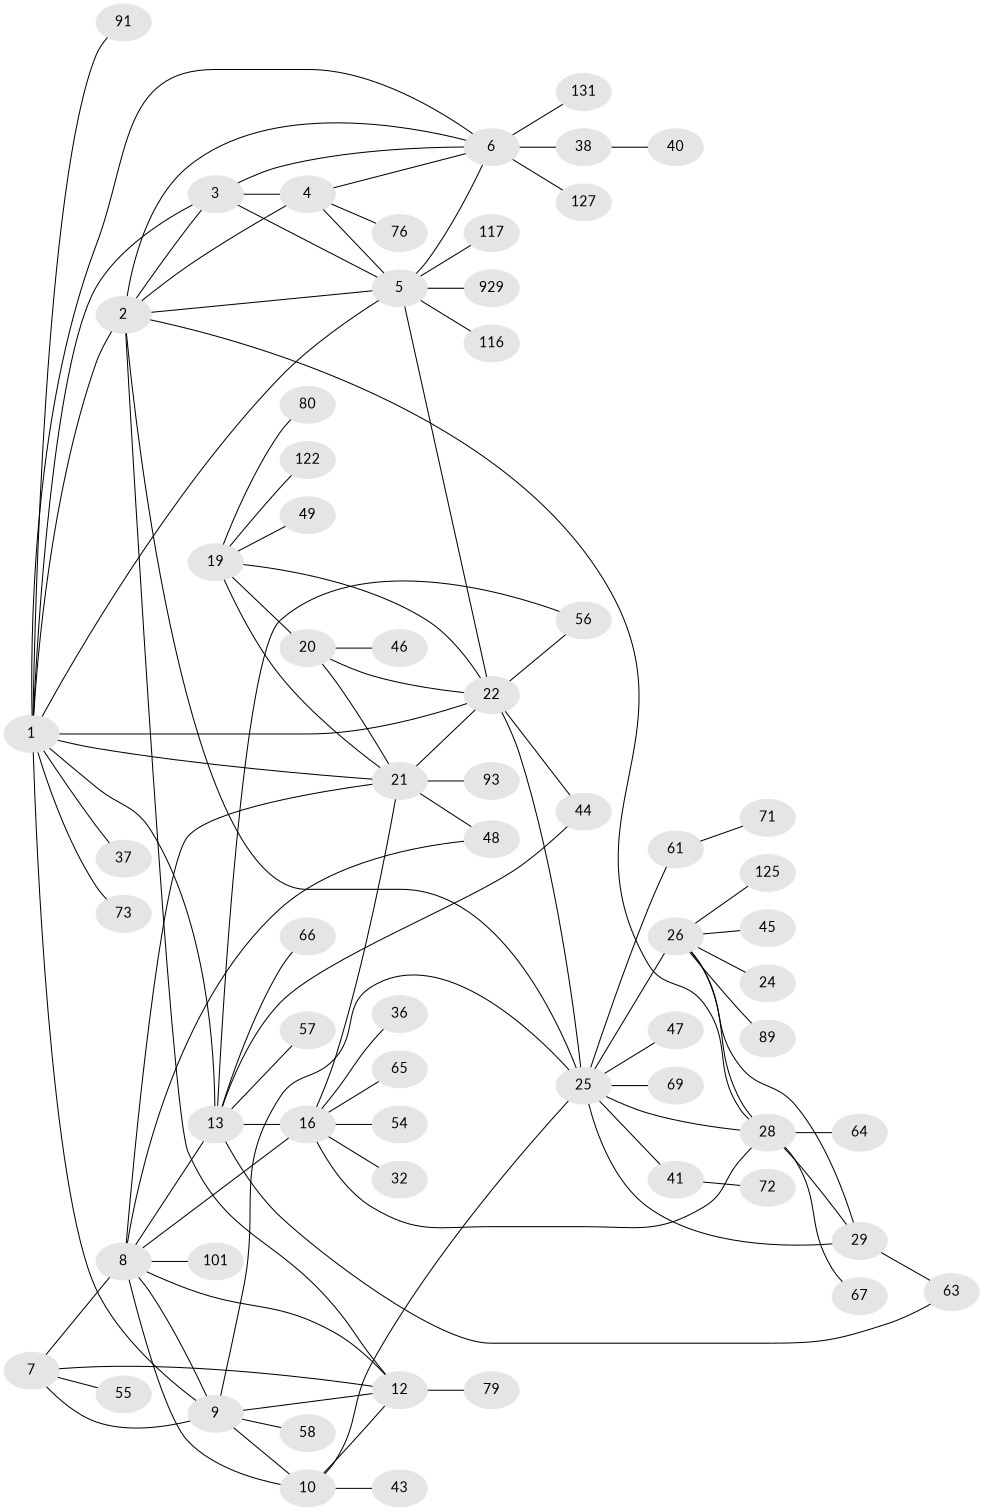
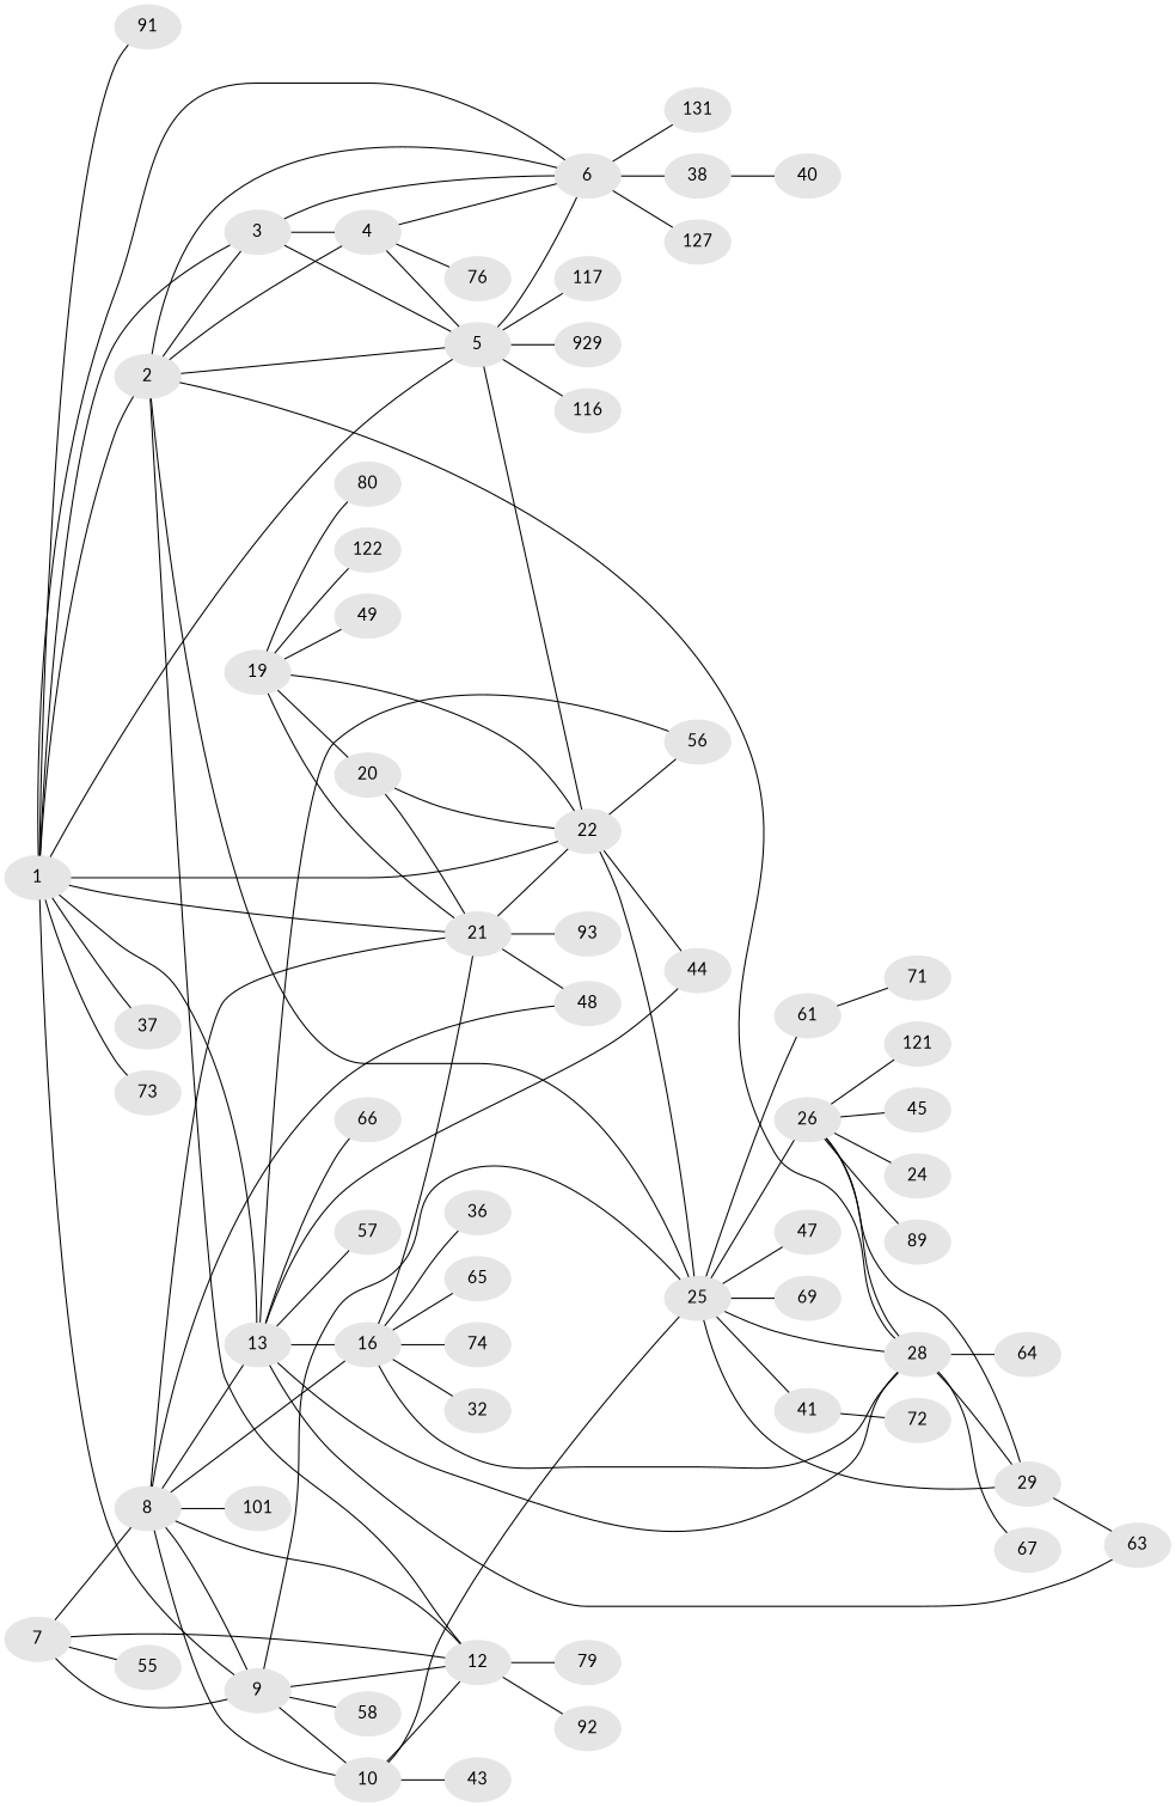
  graph {
    fontname=Lato
    rankdir=LR
    node [color=gray90 fontname=Lato style=filled]
    edge [fontname=Lato]
    1 [super="+42"]
    2 [super="+107+39"]
    3
    5 [super="+35"]
    6
    9
    13 [super="+15+14"]
    21
    22 [super="+23"]
    37
    73
    91 [super="+105"]
    4
    12 [super="+75"]
    25 [super="+108+30+27+60"]
    28
    76
    n18 [label=116]
    117
    n20 [label=929]
    38 [super="+118"]
    127
    131
    10 [super="+59+88+52+11+51"]
    58
    63 [super="+83"]
    16 [super="+82+119+17+34"]
    44 [super="+104+86+106"]
    56
    57
    66
    48
    93 [super="+99"]
    79
+   92
    26
    29
    41
    47
    61
    69 [super="+70"]
    64
    67
    40
    7 [super="+94+95+128+130"]
    8
    55
    101
    43 [super="+68+90+102+50"]
    32
    36
    65
-   74 [label=54]
+   74
    19 [super="+24+54"]
    20 [super="+87+121+124"]
    49
    80
    122
-   46
    45
    n61 [label=24]
    89
-   125
+   125 [label=121]
    72
    71
    1 -- 2
    1 -- 3
    1 -- 5
    1 -- 6
    1 -- 9
    1 -- 13
    1 -- 21
    1 -- 22
    1 -- 37
    1 -- 73
    1 -- 91
    2 -- 3
    2 -- 5
    2 -- 6
    2 -- 4
    2 -- 12
    2 -- 25
    2 -- 28
    3 -- 5
    3 -- 6
    3 -- 4
    5 -- 6
    5 -- 22
    5 -- n18
    5 -- 117
    5 -- n20
    6 -- 38
    6 -- 127
    6 -- 131
    9 -- 12
    9 -- 25
    9 -- 10 [weight=2]
    9 -- 58
+   13 -- 28
    13 -- 63
    13 -- 16 [weight=8]
    13 -- 44
    13 -- 56
    13 -- 57
    13 -- 66
    21 -- 22 [weight=2]
    21 -- 48
    21 -- 93
    22 -- 25
    22 -- 44
    22 -- 56
    4 -- 5
    4 -- 6
    4 -- 76
    12 -- 79
+   12 -- 92
    25 -- 28 [weight=3]
    25 -- 26 [weight=3]
    25 -- 29 [weight=3]
    25 -- 41
    25 -- 47
    25 -- 61
    25 -- 69
    28 -- 29
    28 -- 64
    28 -- 67
    38 -- 40
    10 -- 12 [weight=2]
    10 -- 25
    10 -- 43
    16 -- 21
    16 -- 28
    16 -- 32
    16 -- 36
    16 -- 65
    16 -- 74
    26 -- 28
    26 -- 29
    26 -- 45
    26 -- n61
    26 -- 89
    26 -- 125
    29 -- 63
    41 -- 72
    61 -- 71
    7 -- 9
    7 -- 12
    7 -- 8
    7 -- 55
    8 -- 9
    8 -- 13
    8 -- 21
    8 -- 12
    8 -- 10 [weight=2]
    8 -- 16
    8 -- 48
    8 -- 101
    19 -- 21 [weight=2]
    19 -- 22 [weight=4]
    19 -- 20 [weight=2]
    19 -- 49
    19 -- 80
    19 -- 122
    20 -- 21
    20 -- 22 [weight=2]
-   20 -- 46
  }
